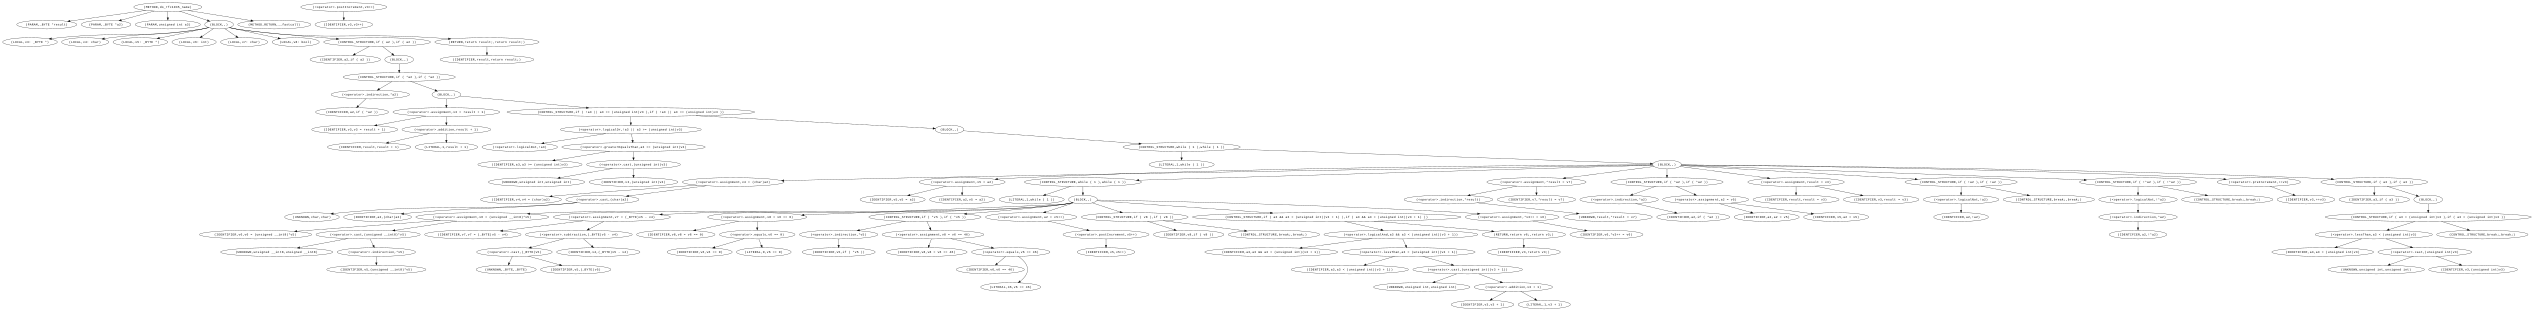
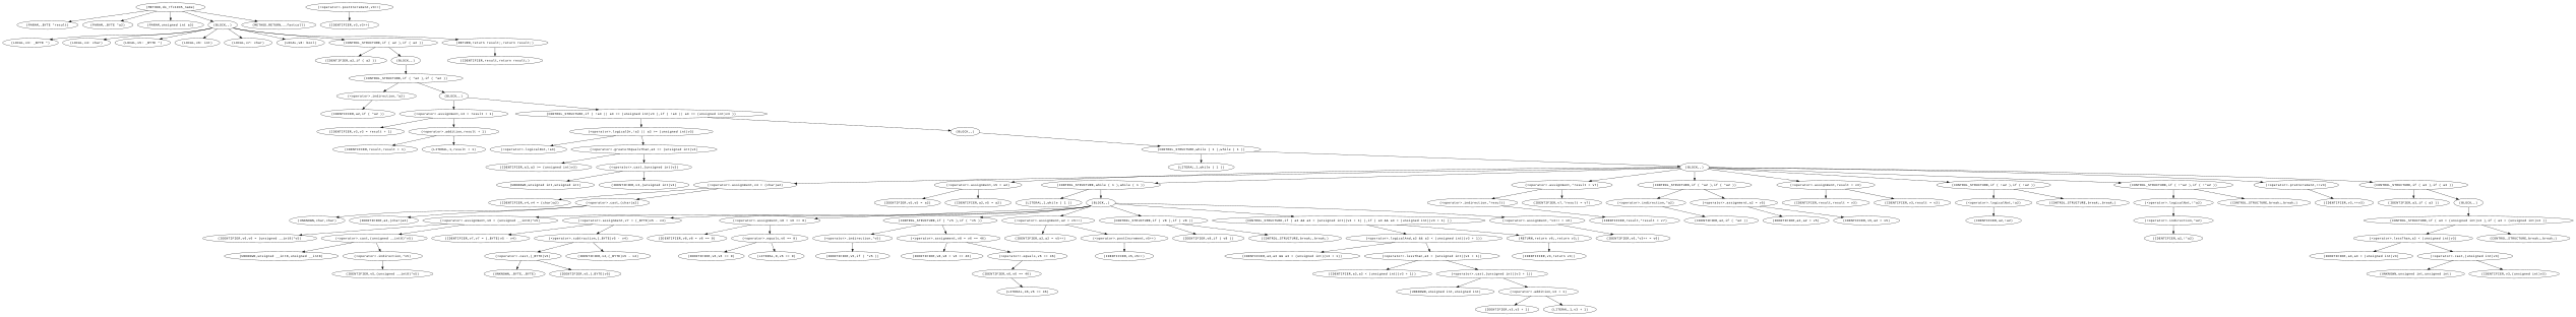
  digraph {
    fontname="Liberation Mono"
    node [fontname="Liberation Mono"]
    edge [fontname="Liberation Mono"]
    n1 [label="(METHOD,do_rfc1035_name)"]
    n2 [label="(PARAM,_BYTE *result)"]
    n3 [label="(PARAM,_BYTE *a2)"]
    n4 [label="(PARAM,unsigned int a3)"]
    n5 [label="(BLOCK,,)"]
    n6 [label="(METHOD_RETURN,__fastcall)"]
    n7 [label="(LOCAL,v3: _BYTE *)"]
    n8 [label="(LOCAL,v4: char)"]
    n9 [label="(LOCAL,v5: _BYTE *)"]
    n10 [label="(LOCAL,v6: int)"]
    n11 [label="(LOCAL,v7: char)"]
    n12 [label="(LOCAL,v8: bool)"]
    n13 [label="(CONTROL_STRUCTURE,if ( a2 ),if ( a2 ))"]
    n14 [label="(RETURN,return result;,return result;)"]
    n15 [label="(IDENTIFIER,a2,if ( a2 ))"]
    n16 [label="(BLOCK,,)"]
    n17 [label="(IDENTIFIER,result,return result;)"]
    n18 [label="(CONTROL_STRUCTURE,if ( *a2 ),if ( *a2 ))"]
    n19 [label="(<operator>.indirection,*a2)"]
    n20 [label="(BLOCK,,)"]
    n21 [label="(IDENTIFIER,a2,if ( *a2 ))"]
    n22 [label="(<operator>.assignment,v3 = result + 1)"]
    n23 [label="(CONTROL_STRUCTURE,if ( !a3 || a3 >= (unsigned int)v3 ),if ( !a3 || a3 >= (unsigned int)v3 ))"]
    n24 [label="(IDENTIFIER,v3,v3 = result + 1)"]
    n25 [label="(<operator>.addition,result + 1)"]
    n26 [label="(<operator>.logicalOr,!a3 || a3 >= (unsigned int)v3)"]
    n27 [label="(BLOCK,,)"]
    n28 [label="(IDENTIFIER,result,result + 1)"]
    n29 [label="(LITERAL,1,result + 1)"]
    n30 [label="(<operator>.logicalNot,!a3)"]
    n31 [label="(<operator>.greaterEqualsThan,a3 >= (unsigned int)v3)"]
    n32 [label="(CONTROL_STRUCTURE,while ( 1 ),while ( 1 ))"]
    n33 [label="(IDENTIFIER,a3,a3 >= (unsigned int)v3)"]
    n34 [label="(<operator>.cast,(unsigned int)v3)"]
    n35 [label="(UNKNOWN,unsigned int,unsigned int)"]
    n36 [label="(IDENTIFIER,v3,(unsigned int)v3)"]
    n37 [label="(LITERAL,1,while ( 1 ))"]
    n38 [label="(BLOCK,,)"]
    n39 [label="(<operator>.assignment,v4 = (char)a2)"]
    n40 [label="(<operator>.assignment,v5 = a2)"]
    n41 [label="(CONTROL_STRUCTURE,while ( 1 ),while ( 1 ))"]
    n42 [label="(<operator>.assignment,*result = v7)"]
    n43 [label="(CONTROL_STRUCTURE,if ( *a2 ),if ( *a2 ))"]
    n44 [label="(<operator>.assignment,result = v3)"]
    n45 [label="(CONTROL_STRUCTURE,if ( !a2 ),if ( !a2 ))"]
    n46 [label="(CONTROL_STRUCTURE,if ( !*a2 ),if ( !*a2 ))"]
    n47 [label="(<operator>.preIncrement,++v3)"]
    n48 [label="(CONTROL_STRUCTURE,if ( a3 ),if ( a3 ))"]
    n49 [label="(IDENTIFIER,v4,v4 = (char)a2)"]
    n50 [label="(<operator>.cast,(char)a2)"]
    n51 [label="(IDENTIFIER,v5,v5 = a2)"]
    n52 [label="(IDENTIFIER,a2,v5 = a2)"]
    n53 [label="(LITERAL,1,while ( 1 ))"]
    n54 [label="(BLOCK,,)"]
    n55 [label="(<operator>.indirection,*result)"]
    n56 [label="(IDENTIFIER,v7,*result = v7)"]
    n57 [label="(<operator>.indirection,*a2)"]
    n58 [label="(<operator>.assignment,a2 = v5)"]
    n59 [label="(IDENTIFIER,result,result = v3)"]
    n60 [label="(IDENTIFIER,v3,result = v3)"]
    n61 [label="(<operator>.logicalNot,!a2)"]
    n62 [label="(CONTROL_STRUCTURE,break;,break;)"]
    n63 [label="(<operator>.logicalNot,!*a2)"]
    n64 [label="(CONTROL_STRUCTURE,break;,break;)"]
    n65 [label="(IDENTIFIER,v3,++v3)"]
    n66 [label="(IDENTIFIER,a3,if ( a3 ))"]
    n67 [label="(BLOCK,,)"]
    n68 [label="(UNKNOWN,char,char)"]
    n69 [label="(IDENTIFIER,a2,(char)a2)"]
    n70 [label="(<operator>.assignment,v6 = (unsigned __int8)*v5)"]
    n71 [label="(<operator>.assignment,v7 = (_BYTE)v5 - v4)"]
    n72 [label="(<operator>.assignment,v8 = v6 == 0)"]
    n73 [label="(CONTROL_STRUCTURE,if ( *v5 ),if ( *v5 ))"]
    n74 [label="(<operator>.assignment,a2 = v5++)"]
    n75 [label="(CONTROL_STRUCTURE,if ( v8 ),if ( v8 ))"]
    n76 [label="(CONTROL_STRUCTURE,if ( a3 && a3 < (unsigned int)(v3 + 1) ),if ( a3 && a3 < (unsigned int)(v3 + 1) ))"]
    n77 [label="(<operator>.assignment,*v3++ = v6)"]
    n78 [label="(IDENTIFIER,v6,v6 = (unsigned __int8)*v5)"]
    n79 [label="(<operator>.cast,(unsigned __int8)*v5)"]
    n80 [label="(IDENTIFIER,v7,v7 = (_BYTE)v5 - v4)"]
    n81 [label="(<operator>.subtraction,(_BYTE)v5 - v4)"]
    n82 [label="(IDENTIFIER,v8,v8 = v6 == 0)"]
    n83 [label="(<operator>.equals,v6 == 0)"]
    n84 [label="(<operator>.indirection,*v5)"]
    n85 [label="(<operator>.assignment,v8 = v6 == 46)"]
+   n86 [label="(IDENTIFIER,a2,a2 = v5++)"]
    n87 [label="(<operator>.postIncrement,v5++)"]
    n88 [label="(IDENTIFIER,v8,if ( v8 ))"]
    n89 [label="(CONTROL_STRUCTURE,break;,break;)"]
    n90 [label="(<operator>.logicalAnd,a3 && a3 < (unsigned int)(v3 + 1))"]
    n91 [label="(RETURN,return v6;,return v3;)"]
    n92 [label="(IDENTIFIER,v6,*v3++ = v6)"]
    n93 [label="(UNKNOWN,unsigned __int8,unsigned __int8)"]
    n94 [label="(<operator>.indirection,*v5)"]
    n95 [label="(IDENTIFIER,v5,(unsigned __int8)*v5)"]
    n96 [label="(<operator>.cast,(_BYTE)v5)"]
    n97 [label="(IDENTIFIER,v4,(_BYTE)v5 - v4)"]
    n98 [label="(UNKNOWN,_BYTE,_BYTE)"]
    n99 [label="(IDENTIFIER,v5,(_BYTE)v5)"]
    n100 [label="(IDENTIFIER,v6,v6 == 0)"]
    n101 [label="(LITERAL,0,v6 == 0)"]
    n102 [label="(IDENTIFIER,v5,if ( *v5 ))"]
    n103 [label="(IDENTIFIER,v8,v8 = v6 == 46)"]
    n104 [label="(<operator>.equals,v6 == 46)"]
    n105 [label="(IDENTIFIER,v6,v6 == 46)"]
    n106 [label="(LITERAL,46,v6 == 46)"]
    n107 [label="(IDENTIFIER,v5,v5++)"]
    n108 [label="(IDENTIFIER,a3,a3 && a3 < (unsigned int)(v3 + 1))"]
    n109 [label="(<operator>.lessThan,a3 < (unsigned int)(v3 + 1))"]
    n110 [label="(IDENTIFIER,v3,return v3;)"]
    n111 [label="(IDENTIFIER,a3,a3 < (unsigned int)(v3 + 1))"]
    n112 [label="(<operator>.cast,(unsigned int)(v3 + 1))"]
    n113 [label="(UNKNOWN,unsigned int,unsigned int)"]
    n114 [label="(<operator>.addition,v3 + 1)"]
    n115 [label="(IDENTIFIER,v3,v3 + 1)"]
    n116 [label="(LITERAL,1,v3 + 1)"]
    n117 [label="(<operator>.postIncrement,v3++)"]
    n118 [label="(IDENTIFIER,v3,v3++)"]
-   n119 [label="(UNKNOWN,result,*result = v7)"]
+   n119 [label="(IDENTIFIER,result,*result = v7)"]
    n120 [label="(IDENTIFIER,a2,if ( *a2 ))"]
    n121 [label="(IDENTIFIER,a2,a2 = v5)"]
    n122 [label="(IDENTIFIER,v5,a2 = v5)"]
    n123 [label="(IDENTIFIER,a2,!a2)"]
    n124 [label="(<operator>.indirection,*a2)"]
    n125 [label="(IDENTIFIER,a2,!*a2)"]
    n126 [label="(CONTROL_STRUCTURE,if ( a3 < (unsigned int)v3 ),if ( a3 < (unsigned int)v3 ))"]
    n127 [label="(<operator>.lessThan,a3 < (unsigned int)v3)"]
    n128 [label="(CONTROL_STRUCTURE,break;,break;)"]
    n129 [label="(IDENTIFIER,a3,a3 < (unsigned int)v3)"]
    n130 [label="(<operator>.cast,(unsigned int)v3)"]
    n131 [label="(UNKNOWN,unsigned int,unsigned int)"]
    n132 [label="(IDENTIFIER,v3,(unsigned int)v3)"]
    n1 -> n2
    n1 -> n3
    n1 -> n4
    n1 -> n5
    n1 -> n6
    n5 -> n7
    n5 -> n8
    n5 -> n9
    n5 -> n10
    n5 -> n11
    n5 -> n12
    n5 -> n13
    n5 -> n14
    n13 -> n15
    n13 -> n16
    n14 -> n17
    n16 -> n18
    n18 -> n19
    n18 -> n20
    n19 -> n21
    n20 -> n22
    n20 -> n23
    n22 -> n24
    n22 -> n25
    n23 -> n26
    n23 -> n27
    n25 -> n28
    n25 -> n29
    n26 -> n30
    n26 -> n31
    n27 -> n32
    n31 -> n33
    n31 -> n34
    n32 -> n37
    n32 -> n38
    n34 -> n35
    n34 -> n36
    n38 -> n39
    n38 -> n40
    n38 -> n41
    n38 -> n42
    n38 -> n43
    n38 -> n44
    n38 -> n45
    n38 -> n46
    n38 -> n47
    n38 -> n48
    n39 -> n49
    n39 -> n50
    n40 -> n51
    n40 -> n52
    n41 -> n53
    n41 -> n54
    n42 -> n55
    n42 -> n56
    n43 -> n57
    n43 -> n58
    n44 -> n59
    n44 -> n60
    n45 -> n61
    n45 -> n62
    n46 -> n63
    n46 -> n64
    n47 -> n65
    n48 -> n66
    n48 -> n67
    n50 -> n68
    n50 -> n69
    n54 -> n70
    n54 -> n71
    n54 -> n72
    n54 -> n73
    n54 -> n74
    n54 -> n75
    n54 -> n76
    n54 -> n77
    n55 -> n119
    n57 -> n120
    n58 -> n121
    n58 -> n122
    n61 -> n123
    n63 -> n124
    n67 -> n126
    n70 -> n78
    n70 -> n79
    n71 -> n80
    n71 -> n81
    n72 -> n82
    n72 -> n83
    n73 -> n84
    n73 -> n85
+   n74 -> n86
    n74 -> n87
    n75 -> n88
    n75 -> n89
    n76 -> n90
    n76 -> n91
    n77 -> n92
    n79 -> n93
    n79 -> n94
    n81 -> n96
    n81 -> n97
    n83 -> n100
    n83 -> n101
    n84 -> n102
    n85 -> n103
    n85 -> n104
    n87 -> n107
    n90 -> n108
    n90 -> n109
    n91 -> n110
    n94 -> n95
    n96 -> n98
    n96 -> n99
    n104 -> n105
-   n104 -> n106
+   n105 -> n106
    n109 -> n111
    n109 -> n112
    n112 -> n113
    n112 -> n114
    n114 -> n115
    n114 -> n116
    n117 -> n118
    n124 -> n125
    n126 -> n127
    n126 -> n128
    n127 -> n129
    n127 -> n130
    n130 -> n131
    n130 -> n132
  }
